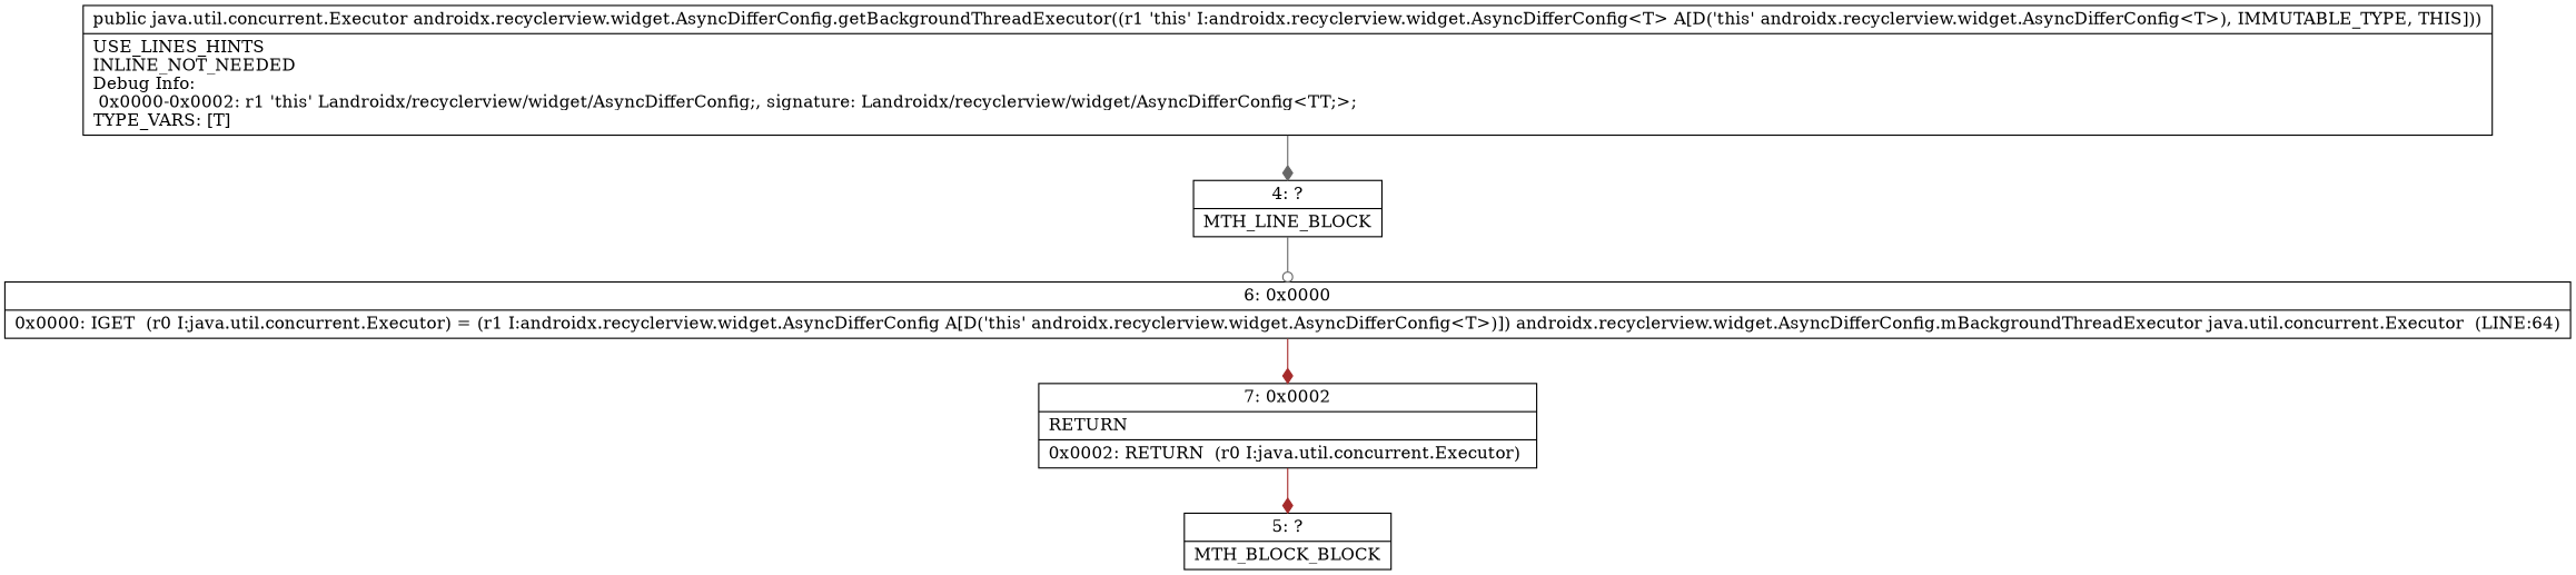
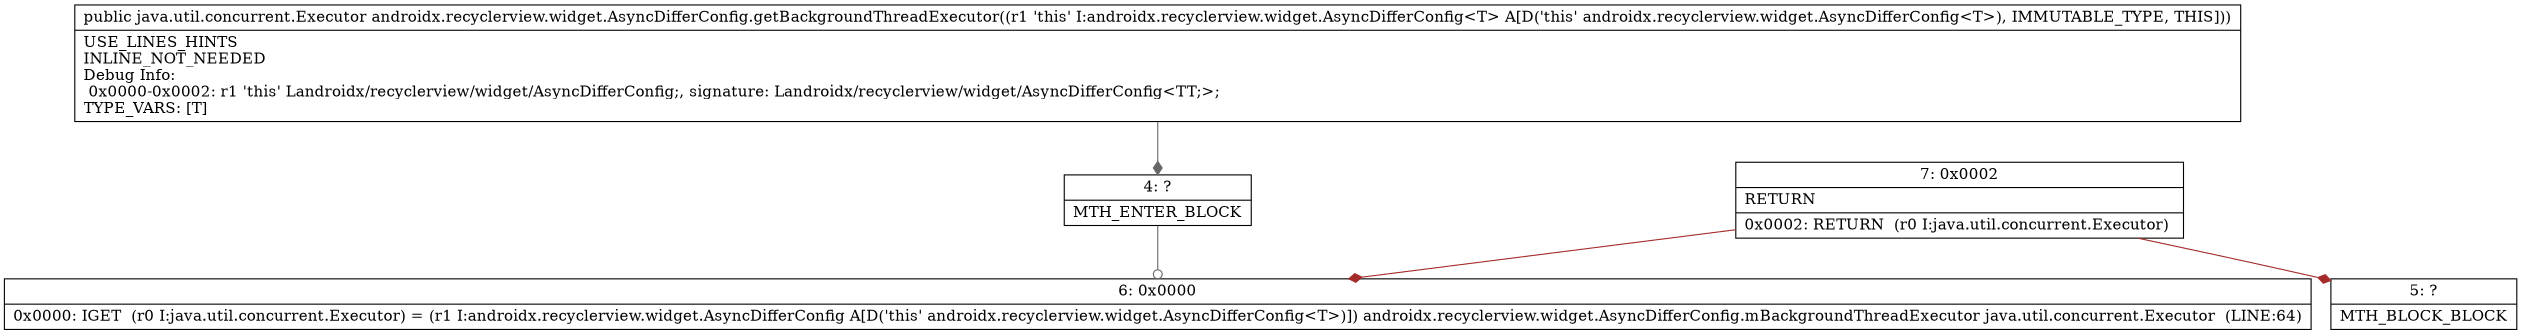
  digraph {
    node [shape=record]
    edge [arrowhead=diamond color=gray40]
-   n1 [label="{4\:\ ?|MTH_LINE_BLOCK\l}"]
+   n1 [label="{4\:\ ?|MTH_ENTER_BLOCK\l}"]
    n2 [label="{6\:\ 0x0000|0x0000: IGET  (r0 I:java.util.concurrent.Executor) = (r1 I:androidx.recyclerview.widget.AsyncDifferConfig A[D('this' androidx.recyclerview.widget.AsyncDifferConfig\<T\>)]) androidx.recyclerview.widget.AsyncDifferConfig.mBackgroundThreadExecutor java.util.concurrent.Executor  (LINE:64)\l}"]
    n3 [label="{7\:\ 0x0002|RETURN\l|0x0002: RETURN  (r0 I:java.util.concurrent.Executor) \l}"]
    n4 [label="{5\:\ ?|MTH_BLOCK_BLOCK\l}"]
    n5 [label="{public java.util.concurrent.Executor androidx.recyclerview.widget.AsyncDifferConfig.getBackgroundThreadExecutor((r1 'this' I:androidx.recyclerview.widget.AsyncDifferConfig\<T\> A[D('this' androidx.recyclerview.widget.AsyncDifferConfig\<T\>), IMMUTABLE_TYPE, THIS]))  | USE_LINES_HINTS\lINLINE_NOT_NEEDED\lDebug Info:\l  0x0000\-0x0002: r1 'this' Landroidx\/recyclerview\/widget\/AsyncDifferConfig;, signature: Landroidx\/recyclerview\/widget\/AsyncDifferConfig\<TT;\>;\lTYPE_VARS: [T]\l}"]
    n1 -> n2 [arrowhead=odot]
-   n2 -> n3 [color=brown]
+   n3 -> n2 [color=brown]
    n3 -> n4 [color=brown]
    n5 -> n1
  }
